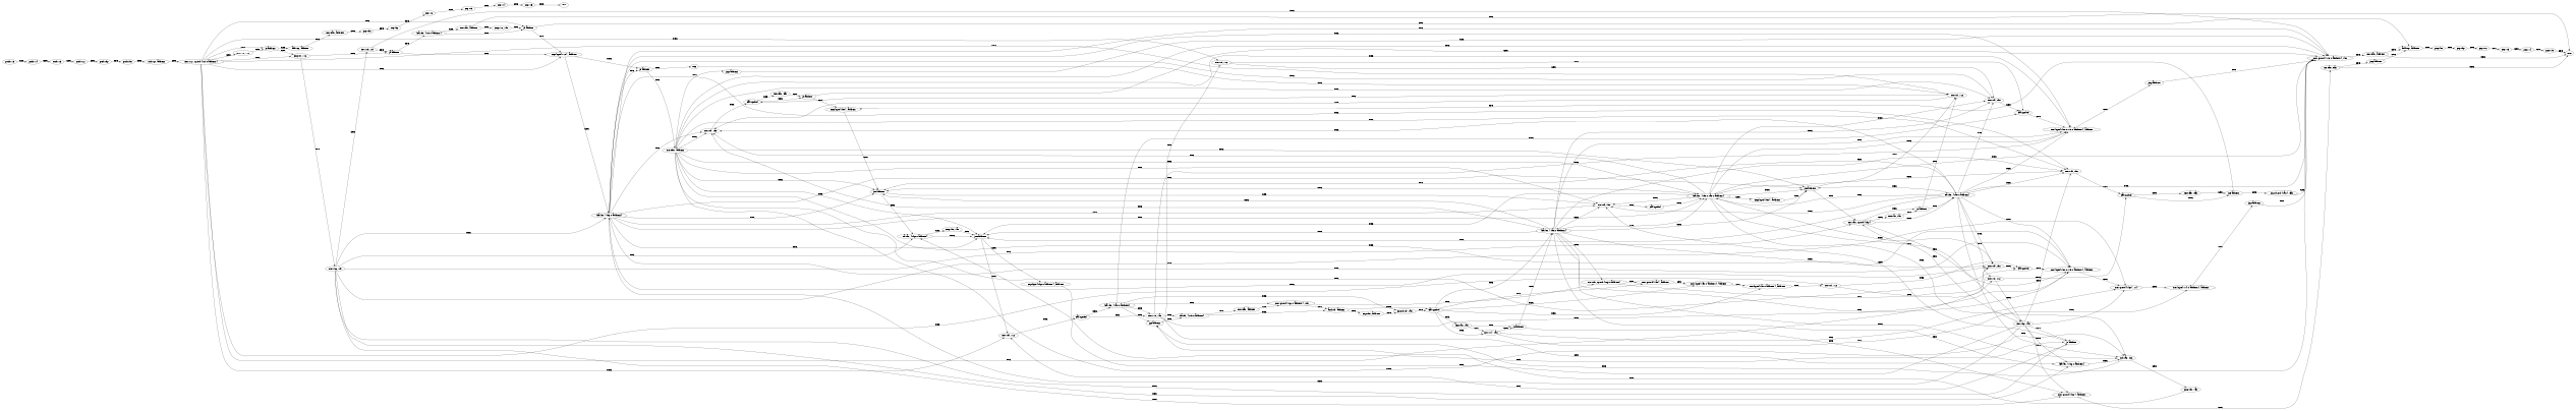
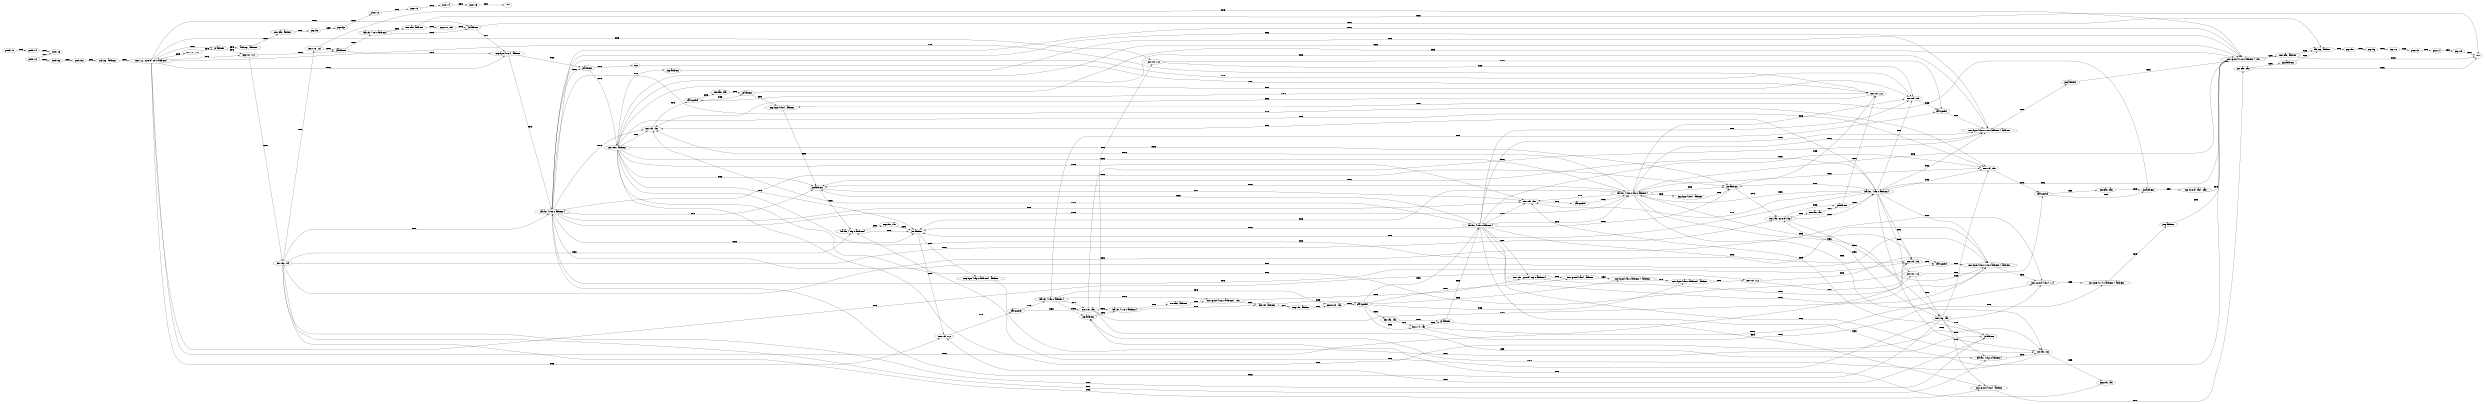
  digraph {
    rankdir=LR
    n1 [label="push r15"]
    n2 [label="push r14"]
    n3 [label="push r13"]
    n4 [label="push r12"]
    n5 [label="push rbp"]
    n6 [label="push rbx"]
    n7 [label="sub rsp , address"]
    n8 [label="mov r12 , qword [ rsi + address ]"]
    n9 [label="test r12 , r12"]
    n10 [label="je address"]
    n11 [label="cmp rsi , r12"]
    n12 [label="cmp byte [ r12 ] , address"]
    n13 [label="jb address"]
    n14 [label="mov rsi , r12"]
    n15 [label="mov rdi , r12"]
    n16 [label="mov rsi , r12"]
    n17 [label="mov rsi , r12"]
    n18 [label="mov rsi , r12"]
    n19 [label="add rsp , address"]
    n20 [label="mov rbp , rdi"]
    n21 [label="ja address"]
    n22 [label="lea rbx , [ rbp + address ]"]
    n23 [label="je address"]
    n24 [label="add rsp , address"]
    n25 [label="mov rdi , rbx"]
    n26 [label="call symbol"]
    n27 [label="call symbol"]
    n28 [label="mov rdi , rbx"]
    n29 [label="call symbol"]
    n30 [label="mov rbp , rax"]
    n31 [label="call symbol"]
    n32 [label="mov rdi , rbx"]
    n33 [label="call symbol"]
    n34 [label="mov eax , address"]
    n35 [label="pop rbx"]
    n36 [label="mov r13 , rsi"]
    n37 [label="lea rax , [ rbp + address ]"]
    n38 [label="mov rax , qword [ rbp ]"]
    n39 [label="lea rax , [ rbp + address ]"]
    n40 [label="je address"]
    n41 [label="mov qword [ rbp ] , address"]
    n42 [label="mov qword [ rbp ] , r14"]
    n43 [label="lea rdx , [ rsi + address ]"]
    n44 [label="pop rbp"]
    n45 [label="pop r12"]
    n46 [label="pop r13"]
    n47 [label="pop r14"]
    n48 [label="pop r15"]
    n49 [label=retn]
    n50 [label="mov qword [ r13 + address ] , rbx"]
    n51 [label="jne address"]
    n52 [label="mov rdi , rbx"]
    n53 [label="lea rbx , [ rbx + rax + address ]"]
    n54 [label="jne address"]
    n55 [label="jne address"]
    n56 [label="mov rdi , rbx"]
    n57 [label="mov byte [ rbx + r15 + address ] , address"]
    n58 [label="mov byte [ rbx + r15 + address ] , address"]
    n59 [label="cmp rbx , rax"]
    n60 [label="test rax , rax"]
    n61 [label="je address"]
    n62 [label="lea rbx , [ rax + address ]"]
    n63 [label="sub rax , rbx"]
    n64 [label="xor eax , eax"]
    n65 [label="mov byte [ r14 + address ] , address"]
    n66 [label="mov eax , address"]
    n67 [label="mov eax , address"]
    n68 [label="mov ebx , address"]
    n69 [label=nop]
    n70 [label="cmp r12 , rdx"]
    n71 [label=retn]
    n72 [label="call symbol"]
    n73 [label="cmp byte [ rbx ] , address"]
    n74 [label="cmp byte [ rbp + address ] , address"]
    n75 [label="jge address"]
    n76 [label="cmp rdx , rax"]
    n77 [label="jmp address"]
    n78 [label="jmp address"]
    n79 [label="pop rbx"]
    n80 [label="pop rbp"]
    n81 [label="test eax , eax"]
    n82 [label="je address"]
    n83 [label="pop r12"]
    n84 [label="pop r13"]
    n85 [label="pop r14"]
    n86 [label="pop r15"]
    n87 [label="cmp byte [ rbx ] , address"]
    n88 [label="lea rdx , [ rax + address ]"]
    n89 [label="mov r15 , rax"]
    n90 [label="mov qword [ rsp + address ] , rdx"]
    n91 [label="cmovb rdi , rax"]
    n92 [label="lea rdi , [ r15 + address ]"]
    n93 [label="and rdi , address"]
    n94 [label="mov rdx , qword [ rsp + address ]"]
    n95 [label="call symbol"]
    n96 [label="mov eax , address"]
    n97 [label="cmp rdx , address"]
    n98 [label="test eax , eax"]
    n99 [label="jne address"]
    n100 [label="nop dword [ rax ] , eax"]
    n101 [label="mov qword [ rax ] , address"]
    n102 [label="test rax , rax"]
    n103 [label="mov r14 , rax"]
    n104 [label="lea rbx , [ rax + address ]"]
    n105 [label="mov byte [ rax + address ] , address"]
    n106 [label="mov byte [ rax + address ] , address"]
    n107 [label="je address"]
    n108 [label="jmp address"]
    n109 [label="jmp address"]
    n1 -> n2 [label=CFG]
    n2 -> n3 [label=CFG]
-   n3 -> n4 [label=CFG]
+   n4 -> n3 [label=CFG]
    n4 -> n5 [label=CFG]
    n5 -> n6 [label=CFG]
    n6 -> n7 [label=CFG]
    n7 -> n8 [label=CFG]
    n8 -> n9 [label=CFG]
    n8 -> n10 [label=DFG]
    n8 -> n11 [label=DFG]
    n8 -> n12 [label=DFG]
    n8 -> n13 [label=DFG]
    n8 -> n14 [label=DFG]
    n8 -> n15 [label=DFG]
    n8 -> n16 [label=DFG]
    n8 -> n17 [label=DFG]
    n8 -> n18 [label=DFG]
    n9 -> n10 [label=CFG]
    n10 -> n11 [label=CFG]
    n10 -> n19 [label=CFG]
    n11 -> n20 [label=CFG]
    n11 -> n21 [label=DFG]
    n12 -> n22 [label=CFG]
    n12 -> n23 [label=DFG]
    n13 -> n12 [label=CFG]
    n13 -> n24 [label=CFG]
    n14 -> n25 [label=CFG]
    n14 -> n26 [label=DFG]
    n15 -> n27 [label=DFG]
    n16 -> n28 [label=CFG]
    n16 -> n29 [label=DFG]
    n17 -> n30 [label=CFG]
    n17 -> n31 [label=DFG]
    n18 -> n32 [label=CFG]
    n18 -> n33 [label=DFG]
    n19 -> n34 [label=CFG]
    n20 -> n22 [label=DFG]
    n20 -> n36 [label=CFG]
    n20 -> n37 [label=DFG]
    n20 -> n38 [label=DFG]
    n20 -> n39 [label=DFG]
    n20 -> n40 [label=DFG]
    n20 -> n41 [label=DFG]
    n20 -> n42 [label=DFG]
    n21 -> n12 [label=CFG]
    n21 -> n43 [label=CFG]
    n22 -> n23 [label=CFG]
    n22 -> n25 [label=DFG]
    n22 -> n28 [label=DFG]
    n22 -> n32 [label=DFG]
    n22 -> n50 [label=DFG]
    n22 -> n51 [label=DFG]
    n22 -> n52 [label=DFG]
    n22 -> n53 [label=DFG]
    n22 -> n54 [label=DFG]
    n22 -> n55 [label=DFG]
    n22 -> n56 [label=DFG]
    n22 -> n57 [label=DFG]
    n22 -> n58 [label=DFG]
    n23 -> n68 [label=CFG]
    n23 -> n69 [label=CFG]
    n24 -> n79 [label=CFG]
    n25 -> n26 [label=DFG]
    n26 -> n81 [label=CFG]
    n26 -> n82 [label=DFG]
    n27 -> n88 [label=DFG]
    n27 -> n89 [label=DFG]
    n28 -> n29 [label=DFG]
    n29 -> n57 [label=CFG]
    n30 -> n22 [label=DFG]
    n30 -> n37 [label=DFG]
    n30 -> n38 [label=DFG]
    n30 -> n39 [label=DFG]
    n30 -> n40 [label=DFG]
    n30 -> n41 [label=DFG]
    n30 -> n42 [label=DFG]
    n30 -> n56 [label=CFG]
    n31 -> n98 [label=CFG]
    n31 -> n99 [label=DFG]
    n32 -> n33 [label=DFG]
    n33 -> n58 [label=CFG]
    n34 -> n35 [label=CFG]
    n35 -> n44 [label=CFG]
    n36 -> n21 [label=CFG]
    n36 -> n50 [label=DFG]
    n37 -> n55 [label=DFG]
    n37 -> n59 [label=CFG]
    n38 -> n30 [label=DFG]
    n38 -> n60 [label=CFG]
    n38 -> n61 [label=DFG]
    n38 -> n62 [label=DFG]
    n39 -> n63 [label=DFG]
    n40 -> n15 [label=CFG]
    n40 -> n52 [label=CFG]
    n41 -> n64 [label=CFG]
    n42 -> n65 [label=CFG]
    n43 -> n13 [label=DFG]
    n43 -> n67 [label=CFG]
    n44 -> n45 [label=CFG]
    n45 -> n46 [label=CFG]
    n46 -> n47 [label=CFG]
    n47 -> n48 [label=CFG]
    n48 -> n49 [label=CFG]
    n50 -> n66 [label=CFG]
    n51 -> n37 [label=CFG]
    n51 -> n52 [label=CFG]
    n52 -> n72 [label=DFG]
    n53 -> n25 [label=DFG]
    n53 -> n28 [label=DFG]
    n53 -> n32 [label=DFG]
    n53 -> n50 [label=DFG]
    n53 -> n51 [label=DFG]
    n53 -> n52 [label=DFG]
    n53 -> n54 [label=DFG]
    n53 -> n55 [label=DFG]
    n53 -> n56 [label=DFG]
    n53 -> n57 [label=DFG]
    n53 -> n58 [label=DFG]
    n53 -> n63 [label=DFG]
    n53 -> n73 [label=CFG]
    n54 -> n14 [label=CFG]
    n54 -> n38 [label=CFG]
    n55 -> n15 [label=CFG]
    n55 -> n74 [label=CFG]
    n56 -> n31 [label=DFG]
    n57 -> n77 [label=CFG]
    n58 -> n42 [label=CFG]
    n59 -> n55 [label=CFG]
    n60 -> n61 [label=CFG]
    n61 -> n14 [label=CFG]
    n61 -> n62 [label=CFG]
    n62 -> n17 [label=CFG]
    n62 -> n25 [label=DFG]
    n62 -> n28 [label=DFG]
    n62 -> n32 [label=DFG]
    n62 -> n50 [label=DFG]
    n62 -> n51 [label=DFG]
    n62 -> n52 [label=DFG]
    n62 -> n53 [label=DFG]
    n62 -> n54 [label=DFG]
    n62 -> n55 [label=DFG]
    n62 -> n56 [label=DFG]
    n62 -> n57 [label=DFG]
    n62 -> n58 [label=DFG]
    n62 -> n63 [label=DFG]
    n63 -> n75 [label=DFG]
    n63 -> n76 [label=CFG]
    n64 -> n71 [label=DFG]
    n64 -> n109 [label=CFG]
    n65 -> n108 [label=CFG]
    n66 -> n24 [label=CFG]
    n66 -> n71 [label=DFG]
    n67 -> n70 [label=CFG]
    n67 -> n71 [label=DFG]
    n68 -> n25 [label=DFG]
    n68 -> n28 [label=DFG]
    n68 -> n32 [label=DFG]
    n68 -> n50 [label=DFG]
    n68 -> n51 [label=DFG]
    n68 -> n52 [label=DFG]
    n68 -> n53 [label=DFG]
    n68 -> n54 [label=DFG]
    n68 -> n55 [label=DFG]
    n68 -> n56 [label=DFG]
    n68 -> n57 [label=DFG]
    n68 -> n58 [label=DFG]
    n68 -> n63 [label=DFG]
    n68 -> n78 [label=CFG]
    n69 -> n14 [label=CFG]
    n70 -> n13 [label=CFG]
    n72 -> n53 [label=DFG]
    n73 -> n54 [label=CFG]
    n74 -> n40 [label=CFG]
    n75 -> n16 [label=CFG]
    n75 -> n92 [label=CFG]
    n76 -> n75 [label=CFG]
    n77 -> n50 [label=CFG]
    n78 -> n50 [label=CFG]
    n79 -> n80 [label=CFG]
    n80 -> n83 [label=CFG]
    n81 -> n82 [label=CFG]
    n82 -> n50 [label=CFG]
    n82 -> n87 [label=CFG]
    n83 -> n84 [label=CFG]
    n84 -> n85 [label=CFG]
    n85 -> n86 [label=CFG]
    n86 -> n71 [label=CFG]
    n87 -> n51 [label=CFG]
    n88 -> n29 [label=DFG]
    n88 -> n75 [label=DFG]
    n88 -> n89 [label=CFG]
    n88 -> n90 [label=DFG]
    n88 -> n91 [label=DFG]
    n89 -> n39 [label=CFG]
    n89 -> n57 [label=DFG]
    n89 -> n58 [label=DFG]
    n89 -> n92 [label=DFG]
    n90 -> n93 [label=CFG]
    n90 -> n94 [label=DFG]
    n91 -> n95 [label=DFG]
    n92 -> n93 [label=DFG]
    n92 -> n96 [label=CFG]
    n93 -> n95 [label=DFG]
    n93 -> n97 [label=CFG]
    n94 -> n33 [label=DFG]
    n94 -> n101 [label=CFG]
    n95 -> n101 [label=DFG]
    n95 -> n102 [label=DFG]
    n95 -> n103 [label=DFG]
    n95 -> n104 [label=DFG]
    n95 -> n105 [label=DFG]
    n95 -> n106 [label=DFG]
    n96 -> n90 [label=CFG]
    n97 -> n91 [label=CFG]
    n98 -> n99 [label=CFG]
    n99 -> n87 [label=CFG]
    n99 -> n100 [label=CFG]
    n100 -> n50 [label=CFG]
    n101 -> n105 [label=CFG]
    n102 -> n103 [label=CFG]
    n102 -> n107 [label=DFG]
    n103 -> n42 [label=DFG]
    n103 -> n65 [label=DFG]
    n103 -> n107 [label=CFG]
    n104 -> n25 [label=DFG]
    n104 -> n28 [label=DFG]
    n104 -> n32 [label=DFG]
    n104 -> n50 [label=DFG]
    n104 -> n51 [label=DFG]
    n104 -> n52 [label=DFG]
    n104 -> n53 [label=DFG]
    n104 -> n54 [label=DFG]
    n104 -> n55 [label=DFG]
    n104 -> n56 [label=DFG]
    n104 -> n57 [label=DFG]
    n104 -> n58 [label=DFG]
    n104 -> n63 [label=DFG]
    n104 -> n94 [label=CFG]
    n105 -> n106 [label=CFG]
    n106 -> n18 [label=CFG]
    n107 -> n41 [label=CFG]
    n107 -> n104 [label=CFG]
    n108 -> n50 [label=CFG]
    n109 -> n24 [label=CFG]
  }
